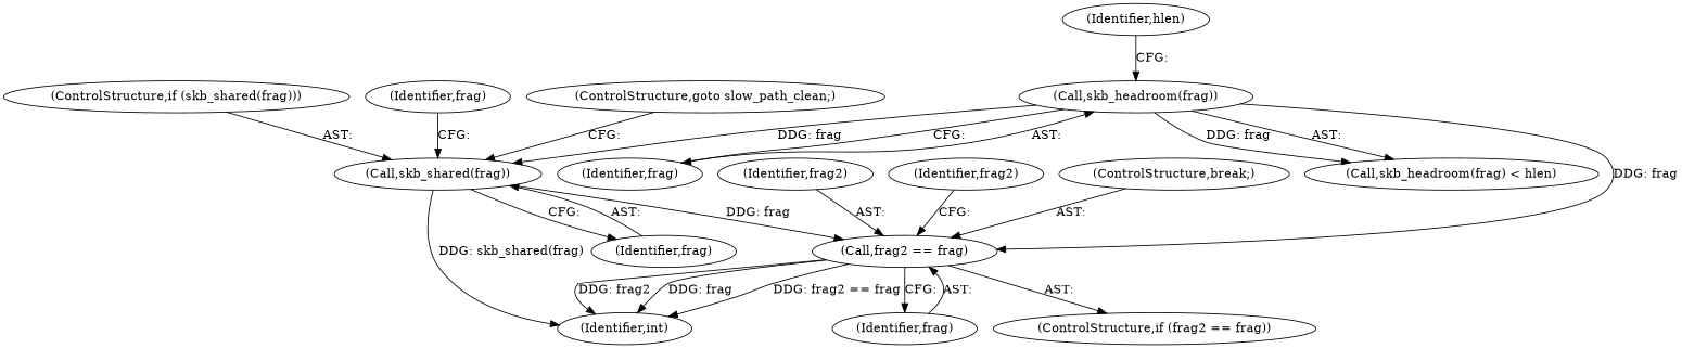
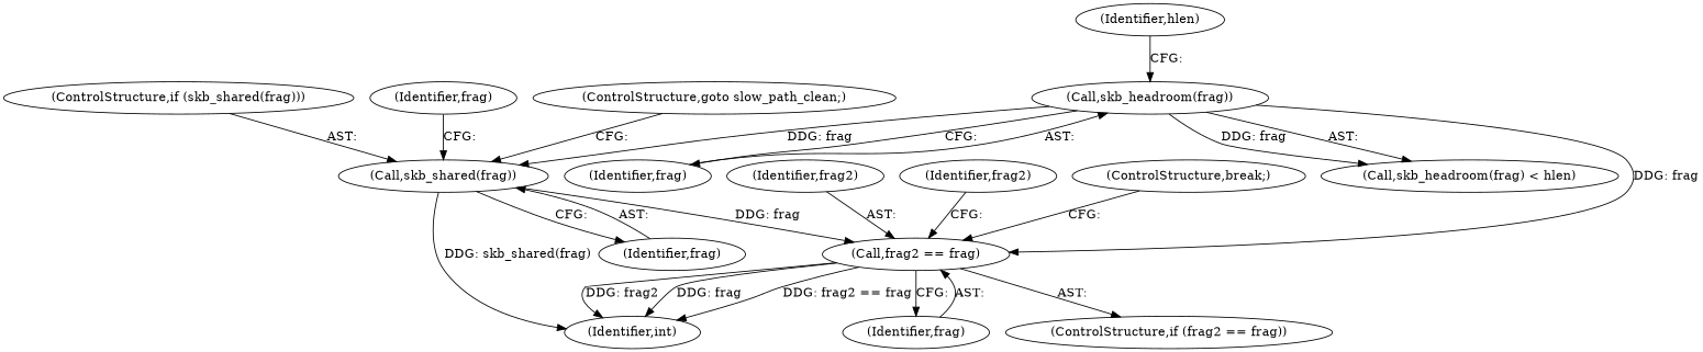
  digraph {
    n1 [label="(Call,skb_shared(frag))"]
    n2 [label="(Call,frag2 == frag)"]
    n3 [label="(Identifier,int)"]
    n4 [label="(Identifier,frag)"]
    n5 [label="(Identifier,frag)"]
    n6 [label="(ControlStructure,if (frag2 == frag))"]
    n7 [label="(ControlStructure,if (skb_shared(frag)))"]
    n8 [label="(Call,skb_headroom(frag))"]
    n9 [label="(Call,skb_headroom(frag) < hlen)"]
    n10 [label="(Identifier,frag)"]
    n11 [label="(Identifier,frag2)"]
    n12 [label="(Identifier,frag2)"]
    n13 [label="(Identifier,hlen)"]
    n14 [label="(ControlStructure,break;)"]
    n15 [label="(Identifier,frag)"]
    n16 [label="(ControlStructure,goto slow_path_clean;)"]
    n1 -> n2 [label="DDG: frag"]
    n1 -> n3 [label="DDG: skb_shared(frag)"]
    n1 -> n4 [label="CFG: "]
    n2 -> n3 [label="DDG: frag2 == frag"]
    n2 -> n3 [label="DDG: frag2"]
    n2 -> n3 [label="DDG: frag"]
    n2 -> n5 [label="CFG: "]
    n2 -> n6 [label="AST: "]
    n4 -> n1 [label="AST: "]
    n5 -> n2 [label="AST: "]
    n7 -> n1 [label="AST: "]
    n8 -> n1 [label="DDG: frag"]
    n8 -> n2 [label="DDG: frag"]
    n8 -> n9 [label="AST: "]
    n8 -> n9 [label="DDG: frag"]
    n8 -> n10 [label="CFG: "]
    n10 -> n8 [label="AST: "]
    n11 -> n2 [label="AST: "]
    n12 -> n2 [label="CFG: "]
    n13 -> n8 [label="CFG: "]
-   n14 -> n2 [label="AST: "]
+   n14 -> n2 [label="CFG: "]
    n15 -> n1 [label="CFG: "]
    n16 -> n1 [label="CFG: "]
  }
